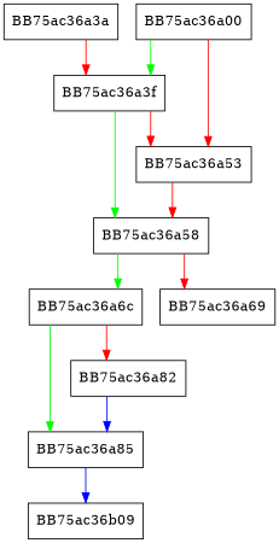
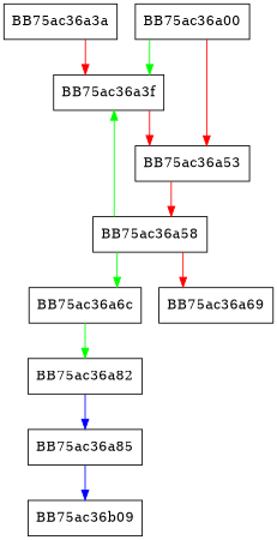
  digraph {
    splines=ortho
    node [shape=box]
    edge [color=red]
    BB75ac36a00
    BB75ac36a3f
    BB75ac36a53
    BB75ac36a58
    BB75ac36a3a
    BB75ac36a6c
    BB75ac36a69
    BB75ac36a85
    BB75ac36a82
    BB75ac36b09
    BB75ac36a00 -> BB75ac36a3f [color=green]
    BB75ac36a00 -> BB75ac36a53
    BB75ac36a3f -> BB75ac36a53
-   BB75ac36a3f -> BB75ac36a58 [color=green]
+   BB75ac36a58 -> BB75ac36a3f [color=green]
    BB75ac36a53 -> BB75ac36a58
    BB75ac36a58 -> BB75ac36a6c [color=green]
    BB75ac36a58 -> BB75ac36a69
    BB75ac36a3a -> BB75ac36a3f
-   BB75ac36a6c -> BB75ac36a85 [color=green]
-   BB75ac36a6c -> BB75ac36a82
+   BB75ac36a6c -> BB75ac36a82 [color=green]
    BB75ac36a85 -> BB75ac36b09 [color=blue]
    BB75ac36a82 -> BB75ac36a85 [color=blue]
  }
